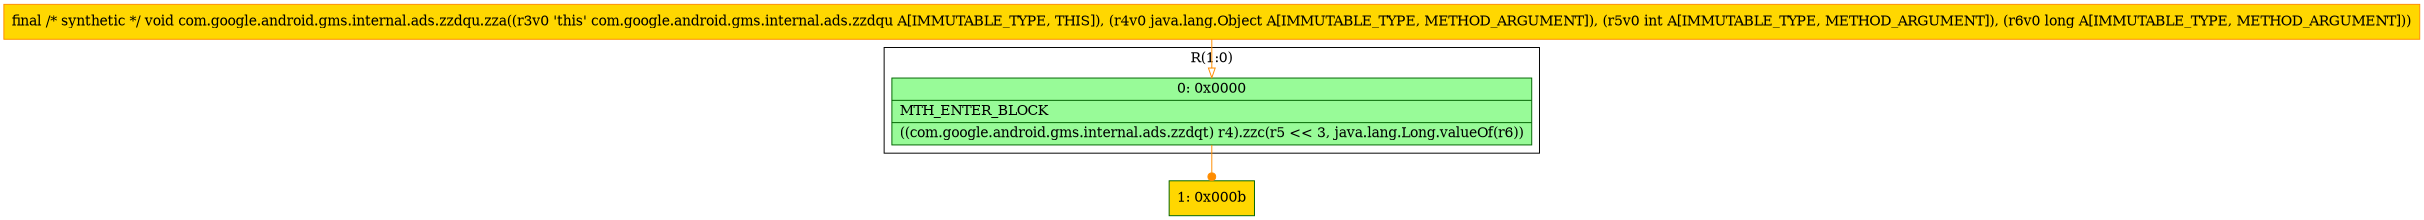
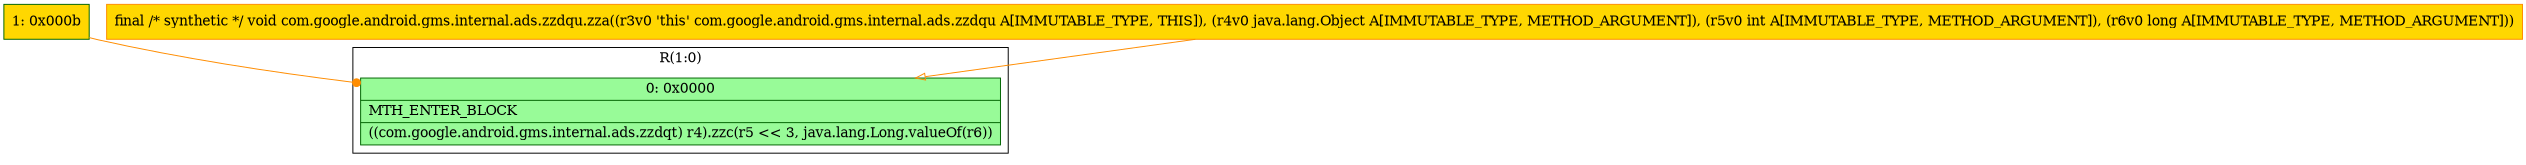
  digraph {
    node [color=darkgreen shape=record style=filled fillcolor=gold]
    edge [color=darkorange style=solid]
    n1 [label="{0\:\ 0x0000|MTH_ENTER_BLOCK\l|((com.google.android.gms.internal.ads.zzdqt) r4).zzc(r5 \<\< 3, java.lang.Long.valueOf(r6))\l}" fillcolor=palegreen]
    n2 [label="{1\:\ 0x000b}"]
    n3 [label="{final \/* synthetic *\/ void com.google.android.gms.internal.ads.zzdqu.zza((r3v0 'this' com.google.android.gms.internal.ads.zzdqu A[IMMUTABLE_TYPE, THIS]), (r4v0 java.lang.Object A[IMMUTABLE_TYPE, METHOD_ARGUMENT]), (r5v0 int A[IMMUTABLE_TYPE, METHOD_ARGUMENT]), (r6v0 long A[IMMUTABLE_TYPE, METHOD_ARGUMENT])) }" color=darkorange]
    subgraph cluster_1 {
      label="R(1:0)"
      n1
    }
-   n1 -> n2 [arrowhead=dot]
+   n2 -> n1 [arrowhead=dot]
    n3 -> n1 [arrowhead=onormal]
  }
